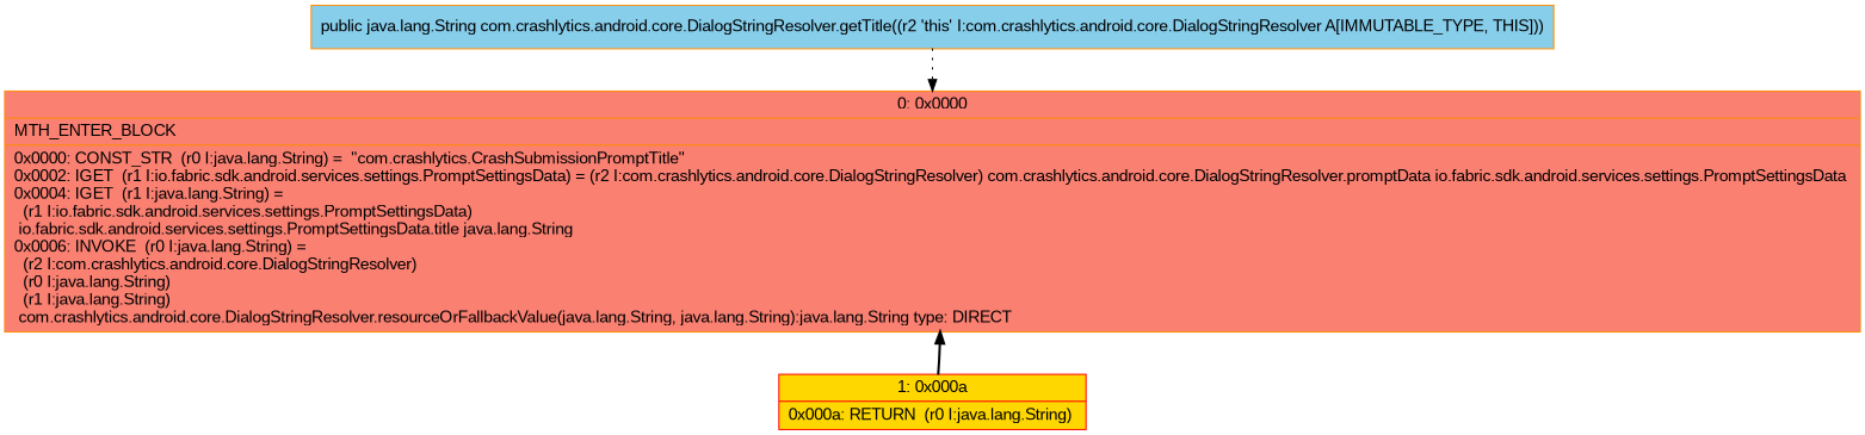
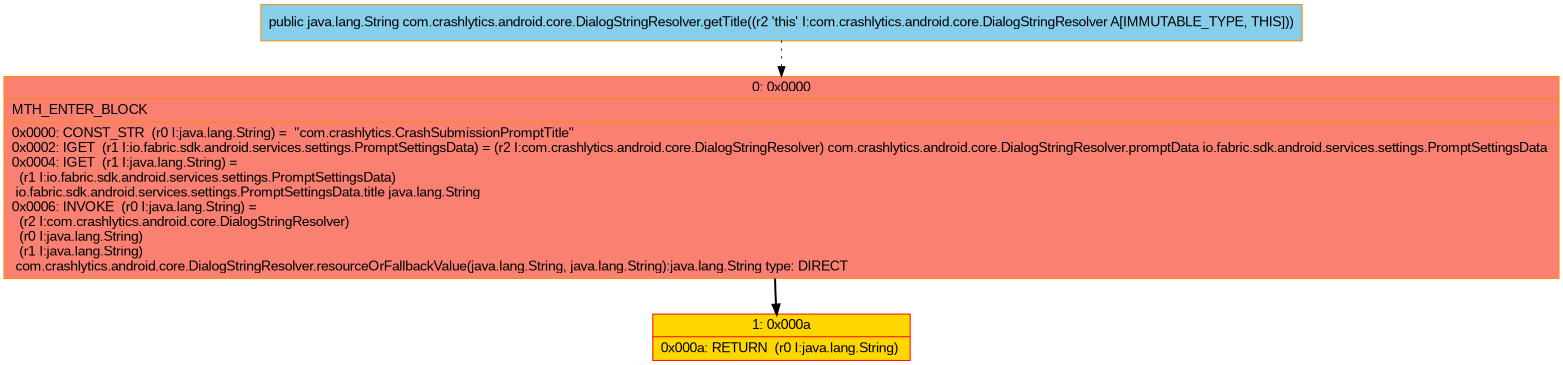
  digraph {
    fontname="Liberation Sans"
    node [shape=record style=filled color=darkorange fontname="Liberation Sans"]
    edge [fontname="Liberation Sans"]
    n1 [label="{0\:\ 0x0000|MTH_ENTER_BLOCK\l|0x0000: CONST_STR  (r0 I:java.lang.String) =  \"com.crashlytics.CrashSubmissionPromptTitle\" \l0x0002: IGET  (r1 I:io.fabric.sdk.android.services.settings.PromptSettingsData) = (r2 I:com.crashlytics.android.core.DialogStringResolver) com.crashlytics.android.core.DialogStringResolver.promptData io.fabric.sdk.android.services.settings.PromptSettingsData \l0x0004: IGET  (r1 I:java.lang.String) = \l  (r1 I:io.fabric.sdk.android.services.settings.PromptSettingsData)\l io.fabric.sdk.android.services.settings.PromptSettingsData.title java.lang.String \l0x0006: INVOKE  (r0 I:java.lang.String) = \l  (r2 I:com.crashlytics.android.core.DialogStringResolver)\l  (r0 I:java.lang.String)\l  (r1 I:java.lang.String)\l com.crashlytics.android.core.DialogStringResolver.resourceOrFallbackValue(java.lang.String, java.lang.String):java.lang.String type: DIRECT \l}" fillcolor=salmon]
    n2 [label="{1\:\ 0x000a|0x000a: RETURN  (r0 I:java.lang.String) \l}" fillcolor=gold color=red]
    n3 [label="{public java.lang.String com.crashlytics.android.core.DialogStringResolver.getTitle((r2 'this' I:com.crashlytics.android.core.DialogStringResolver A[IMMUTABLE_TYPE, THIS])) }" fillcolor=skyblue]
-   n2 -> n1 [style=bold]
+   n1 -> n2 [style=bold]
    n3 -> n1 [style=dotted]
  }
